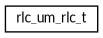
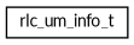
  digraph {
    rankdir=LR
    fontname=Lato
-   n1 [color=black fillcolor=white fontname=Lato fontsize=10 height=0.2 label=rlc_um_rlc_t shape=record style=filled width=0.4]
+   n1 [color=black fillcolor=white fontname=Lato fontsize=10 height=0.2 label=rlc_um_info_t shape=record style=filled width=0.4]
  }
